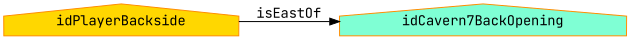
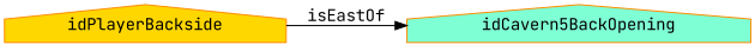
  strict digraph {
    rankdir=LR
    fontname="JetBrains Mono"
    node [style=filled color=darkorange shape=house fontname="JetBrains Mono"]
    idPlayerBackside [node_type=entity_node root=root fillcolor=gold]
-   idCavern7BackOpening [fillcolor=aquamarine]
+   idCavern7BackOpening [fillcolor=aquamarine label=idCavern5BackOpening]
    idPlayerBackside -> idCavern7BackOpening [edge_type=relationship label=isEastOf fontname="JetBrains Mono"]
  }
